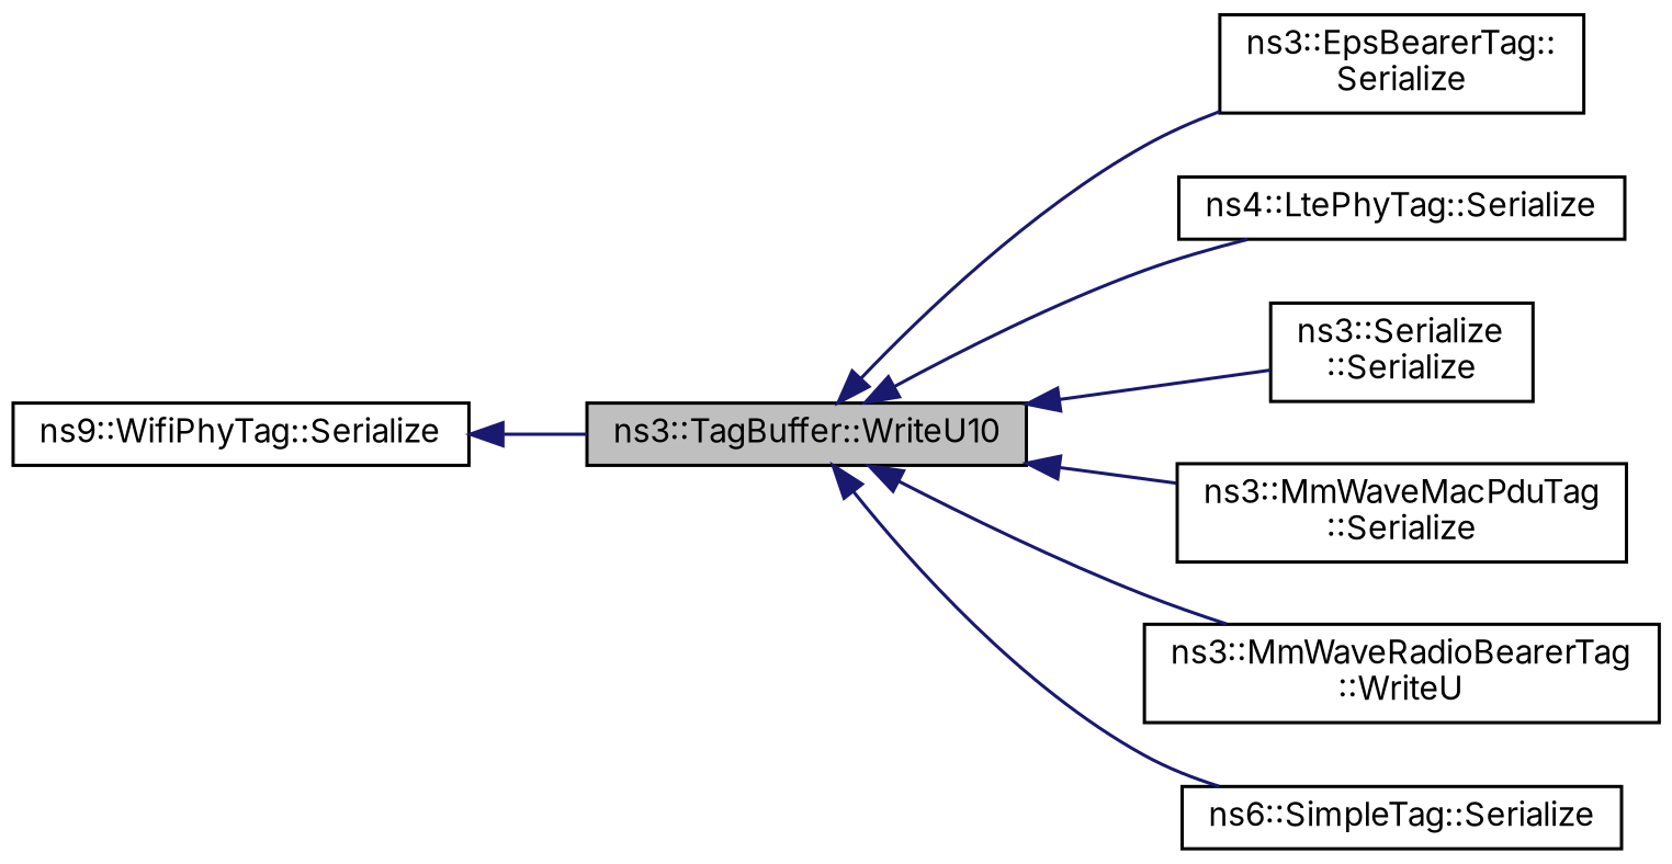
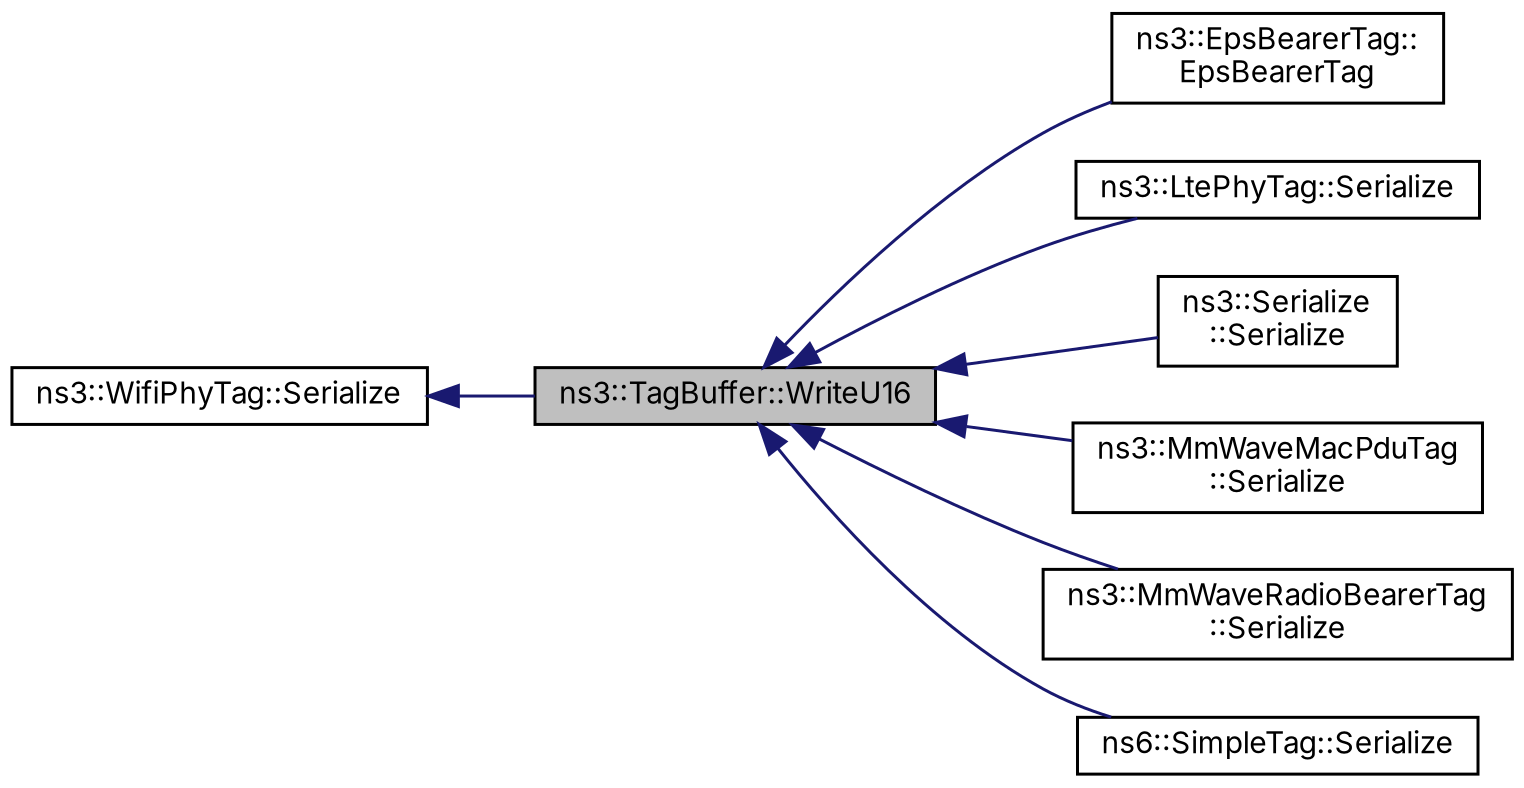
  digraph {
    fontname=Inter
    rankdir=LR
    node [color=black fillcolor=white fontname=Inter fontsize=10 shape=record style=filled]
    edge [color=midnightblue dir=back fontname=Inter fontsize=10 labelfontname=Helvetica labelfontsize=10 style=solid]
-   n1 [fillcolor=grey75 fontcolor=black height=0.2 label="ns3::TagBuffer::WriteU10" width=0.4]
-   n2 [height=0.2 label="ns3::EpsBearerTag::\lSerialize" width=0.4]
-   n3 [height=0.2 label="ns4::LtePhyTag::Serialize" width=0.4]
+   n1 [fillcolor=grey75 fontcolor=black height=0.2 label="ns3::TagBuffer::WriteU16" width=0.4]
+   n2 [height=0.2 label="ns3::EpsBearerTag::\lEpsBearerTag" width=0.4]
+   n3 [height=0.2 label="ns3::LtePhyTag::Serialize" width=0.4]
    n4 [height=0.2 label="ns3::Serialize\l::Serialize" width=0.4]
    n5 [height=0.2 label="ns3::MmWaveMacPduTag\l::Serialize" width=0.4]
-   n6 [height=0.2 label="ns3::MmWaveRadioBearerTag\l::WriteU" width=0.4]
+   n6 [height=0.2 label="ns3::MmWaveRadioBearerTag\l::Serialize" width=0.4]
    n7 [height=0.2 label="ns6::SimpleTag::Serialize" width=0.4]
-   n8 [height=0.2 label="ns9::WifiPhyTag::Serialize" width=0.4]
+   n8 [height=0.2 label="ns3::WifiPhyTag::Serialize" width=0.4]
    n1 -> n2
    n1 -> n3
    n1 -> n4
    n1 -> n5
    n1 -> n6
    n1 -> n7
    n8 -> n1
  }
